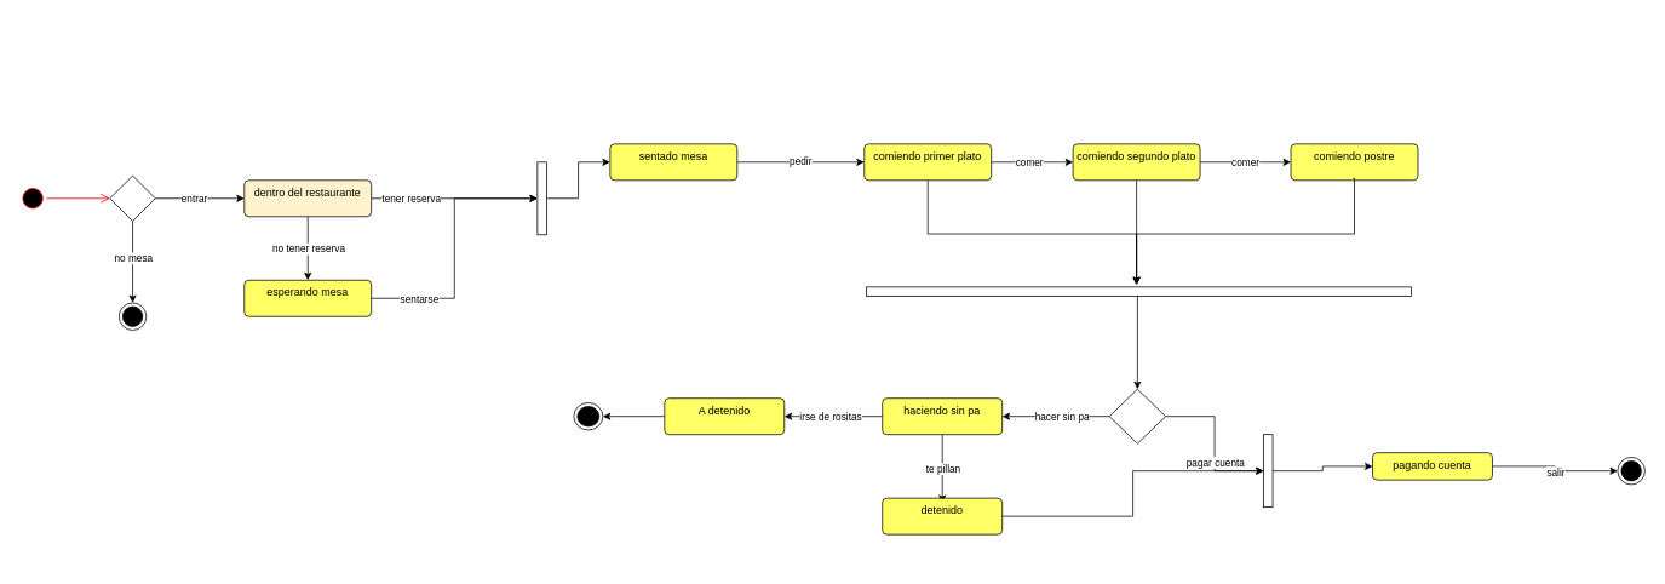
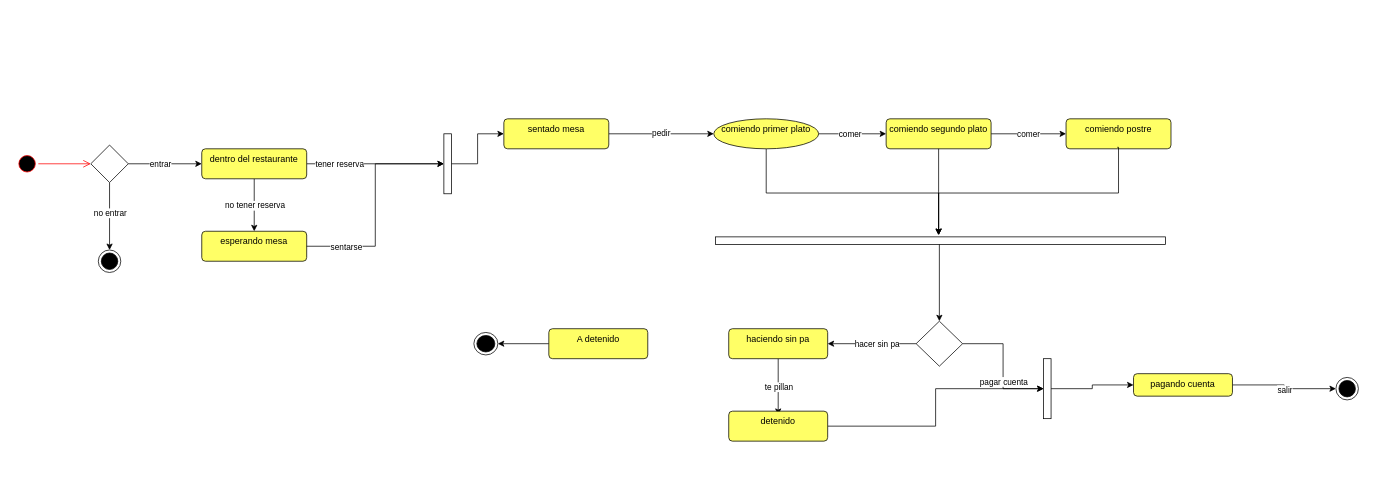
  <mxCell id="0" />
  <mxCell id="1" parent="0" />
  <mxCell id="2" value="" style="ellipse;html=1;shape=startState;fillColor=#000000;strokeColor=#ff0000;" parent="1" vertex="1"><mxGeometry x="20" y="203" width="30" height="30" as="geometry" /></mxCell>
  <mxCell id="3" value="" style="edgeStyle=orthogonalEdgeStyle;html=1;verticalAlign=bottom;endArrow=open;endSize=8;strokeColor=#ff0000;rounded=0;entryX=0;entryY=0.5;entryDx=0;entryDy=0;" parent="1" source="2" target="7" edge="1"><mxGeometry relative="1" as="geometry"><mxPoint x="130" y="218" as="targetPoint" /></mxGeometry></mxCell>
  <mxCell id="4" style="edgeStyle=orthogonalEdgeStyle;rounded=0;orthogonalLoop=1;jettySize=auto;html=1;entryX=0;entryY=0.5;entryDx=0;entryDy=0;" parent="1" source="7" target="45" edge="1"><mxGeometry relative="1" as="geometry"><mxPoint x="258" y="133" as="targetPoint" /></mxGeometry></mxCell>
  <mxCell id="5" value="entrar" style="edgeLabel;html=1;align=center;verticalAlign=middle;resizable=0;points=[];" parent="4" vertex="1" connectable="0"><mxGeometry x="-0.14" y="-3" relative="1" as="geometry"><mxPoint y="-3" as="offset" /></mxGeometry></mxCell>
  <mxCell id="6" style="edgeStyle=orthogonalEdgeStyle;rounded=0;orthogonalLoop=1;jettySize=auto;html=1;entryX=0.5;entryY=0;entryDx=0;entryDy=0;" parent="1" source="7" target="9" edge="1"><mxGeometry relative="1" as="geometry"><mxPoint x="145" y="333" as="targetPoint" /></mxGeometry></mxCell>
  <mxCell id="7" value="" style="rhombus;whiteSpace=wrap;html=1;" parent="1" vertex="1"><mxGeometry x="120" y="193" width="50" height="50" as="geometry" /></mxCell>
- <mxCell id="8" value="no mesa" style="edgeLabel;html=1;align=center;verticalAlign=middle;resizable=0;points=[];" parent="1" vertex="1" connectable="0"><mxGeometry x="145" y="283" as="geometry" /></mxCell>
+ <mxCell id="8" value="no entrar" style="edgeLabel;html=1;align=center;verticalAlign=middle;resizable=0;points=[];" parent="1" vertex="1" connectable="0"><mxGeometry x="145" y="283" as="geometry" /></mxCell>
  <mxCell id="9" value="" style="ellipse;html=1;shape=endState;fillColor=strokeColor;" parent="1" vertex="1"><mxGeometry x="130" y="333" width="30" height="30" as="geometry" /></mxCell>
  <mxCell id="10" style="edgeStyle=orthogonalEdgeStyle;rounded=0;orthogonalLoop=1;jettySize=auto;html=1;entryX=0;entryY=0.5;entryDx=0;entryDy=0;" parent="1" source="13" target="16" edge="1"><mxGeometry relative="1" as="geometry"><mxPoint x="1171" y="178" as="targetPoint" /></mxGeometry></mxCell>
  <mxCell id="11" value="comer" style="edgeLabel;html=1;align=center;verticalAlign=middle;resizable=0;points=[];" parent="10" vertex="1" connectable="0"><mxGeometry x="-0.097" relative="1" as="geometry"><mxPoint as="offset" /></mxGeometry></mxCell>
  <mxCell id="12" style="edgeStyle=orthogonalEdgeStyle;rounded=0;orthogonalLoop=1;jettySize=auto;html=1;" parent="1" source="13" edge="1"><mxGeometry relative="1" as="geometry"><mxPoint x="1251" y="313" as="targetPoint" /><Array as="points"><mxPoint x="1021" y="257" /><mxPoint x="1251" y="257" /></Array></mxGeometry></mxCell>
- <mxCell id="13" value="&lt;font color=&quot;#000000&quot;&gt;comiendo primer plato&lt;/font&gt;" style="html=1;align=center;verticalAlign=top;rounded=1;absoluteArcSize=1;arcSize=10;dashed=0;whiteSpace=wrap;fillColor=#FFFF66;" parent="1" vertex="1"><mxGeometry x="951" y="158" width="140" height="40" as="geometry" /></mxCell>
+ <mxCell id="13" value="&lt;font color=&quot;#000000&quot;&gt;comiendo primer plato&lt;/font&gt;" style="ellipse;html=1;align=center;verticalAlign=top;absoluteArcSize=1;arcSize=10;dashed=0;whiteSpace=wrap;fillColor=#FFFF66;" parent="1" vertex="1"><mxGeometry x="951" y="158" width="140" height="40" as="geometry" /></mxCell>
  <mxCell id="14" value="" style="html=1;points=[[0,0,0,0,5],[0,1,0,0,-5],[1,0,0,0,5],[1,1,0,0,-5]];perimeter=orthogonalPerimeter;outlineConnect=0;targetShapes=umlLifeline;portConstraint=eastwest;newEdgeStyle={&quot;curved&quot;:0,&quot;rounded&quot;:0};rotation=90;" parent="1" vertex="1"><mxGeometry x="1248.5" y="20.5" width="10" height="600" as="geometry" /></mxCell>
  <mxCell id="15" style="edgeStyle=orthogonalEdgeStyle;rounded=0;orthogonalLoop=1;jettySize=auto;html=1;entryX=0;entryY=0.5;entryDx=0;entryDy=0;entryPerimeter=0;" parent="1" source="16" target="18" edge="1"><mxGeometry relative="1" as="geometry"><mxPoint x="1421" y="178" as="targetPoint" /></mxGeometry></mxCell>
  <mxCell id="16" value="&lt;font color=&quot;#000000&quot;&gt;comiendo segundo plato&lt;/font&gt;" style="html=1;align=center;verticalAlign=top;rounded=1;absoluteArcSize=1;arcSize=10;dashed=0;whiteSpace=wrap;fillColor=#FFFF66;" parent="1" vertex="1"><mxGeometry x="1181" y="158" width="140" height="40" as="geometry" /></mxCell>
  <mxCell id="17" value="comer" style="edgeLabel;html=1;align=center;verticalAlign=middle;resizable=0;points=[];" parent="1" vertex="1" connectable="0"><mxGeometry x="1370.999" y="178" as="geometry" /></mxCell>
  <mxCell id="18" value="&lt;font color=&quot;#000000&quot;&gt;comiendo postre&lt;/font&gt;" style="html=1;align=center;verticalAlign=top;rounded=1;absoluteArcSize=1;arcSize=10;dashed=0;whiteSpace=wrap;fillColor=#FFFF66;" parent="1" vertex="1"><mxGeometry x="1421" y="158" width="140" height="40" as="geometry" /></mxCell>
  <mxCell id="19" style="edgeStyle=orthogonalEdgeStyle;rounded=0;orthogonalLoop=1;jettySize=auto;html=1;exitX=0.488;exitY=0.95;exitDx=0;exitDy=0;exitPerimeter=0;" parent="1" source="18" edge="1"><mxGeometry relative="1" as="geometry"><mxPoint x="1491" y="223" as="sourcePoint" /><mxPoint x="1251" y="313" as="targetPoint" /><Array as="points"><mxPoint x="1491" y="196" /><mxPoint x="1491" y="257" /><mxPoint x="1251" y="257" /></Array></mxGeometry></mxCell>
  <mxCell id="20" style="edgeStyle=orthogonalEdgeStyle;rounded=0;orthogonalLoop=1;jettySize=auto;html=1;" parent="1" source="16" edge="1"><mxGeometry relative="1" as="geometry"><mxPoint x="1251" y="313" as="targetPoint" /></mxGeometry></mxCell>
  <mxCell id="21" value="" style="endArrow=classic;html=1;rounded=0;entryX=0.5;entryY=0;entryDx=0;entryDy=0;" parent="1" source="14" target="26" edge="1"><mxGeometry width="50" height="50" relative="1" as="geometry"><mxPoint x="1251" y="403" as="sourcePoint" /><mxPoint x="1281" y="423" as="targetPoint" /></mxGeometry></mxCell>
  <mxCell id="22" style="edgeStyle=orthogonalEdgeStyle;rounded=0;orthogonalLoop=1;jettySize=auto;html=1;" parent="1" source="26" target="32" edge="1"><mxGeometry relative="1" as="geometry"><mxPoint x="1016.95" y="457.28" as="targetPoint" /></mxGeometry></mxCell>
  <mxCell id="23" value="hacer sin pa" style="edgeLabel;html=1;align=center;verticalAlign=middle;resizable=0;points=[];" parent="22" vertex="1" connectable="0"><mxGeometry x="-0.098" y="-2" relative="1" as="geometry"><mxPoint y="2" as="offset" /></mxGeometry></mxCell>
  <mxCell id="24" style="edgeStyle=orthogonalEdgeStyle;rounded=0;orthogonalLoop=1;jettySize=auto;html=1;" parent="1" source="26" target="55" edge="1"><mxGeometry relative="1" as="geometry"><mxPoint x="1441" y="458" as="targetPoint" /></mxGeometry></mxCell>
  <mxCell id="25" value="pagar cuenta" style="edgeLabel;html=1;align=center;verticalAlign=middle;resizable=0;points=[];" parent="24" vertex="1" connectable="0"><mxGeometry x="-0.062" relative="1" as="geometry"><mxPoint y="25" as="offset" /></mxGeometry></mxCell>
  <mxCell id="26" value="" style="rhombus;whiteSpace=wrap;html=1;" parent="1" vertex="1"><mxGeometry x="1221" y="428" width="62" height="60" as="geometry" /></mxCell>
  <mxCell id="27" style="edgeStyle=orthogonalEdgeStyle;rounded=0;orthogonalLoop=1;jettySize=auto;html=1;entryX=0.5;entryY=0.125;entryDx=0;entryDy=0;entryPerimeter=0;" parent="1" source="32" target="33" edge="1"><mxGeometry relative="1" as="geometry"><mxPoint x="1041" y="543" as="targetPoint" /></mxGeometry></mxCell>
  <mxCell id="28" value="te pillan" style="edgeLabel;html=1;align=center;verticalAlign=middle;resizable=0;points=[];" parent="27" vertex="1" connectable="0"><mxGeometry x="-0.017" y="-5" relative="1" as="geometry"><mxPoint x="5" as="offset" /></mxGeometry></mxCell>
  <mxCell id="29" style="edgeStyle=orthogonalEdgeStyle;rounded=0;orthogonalLoop=1;jettySize=auto;html=1;" parent="1" source="33" target="55" edge="1"><mxGeometry relative="1" as="geometry"><mxPoint x="1211" y="568" as="targetPoint" /></mxGeometry></mxCell>
- <mxCell id="30" style="edgeStyle=orthogonalEdgeStyle;rounded=0;orthogonalLoop=1;jettySize=auto;html=1;" parent="1" source="32" target="35" edge="1"><mxGeometry relative="1" as="geometry"><mxPoint x="871" y="458" as="targetPoint" /></mxGeometry></mxCell>
- <mxCell id="31" value="irse de rositas" style="edgeLabel;html=1;align=center;verticalAlign=middle;resizable=0;points=[];" parent="30" vertex="1" connectable="0"><mxGeometry x="0.072" relative="1" as="geometry"><mxPoint as="offset" /></mxGeometry></mxCell>
  <mxCell id="32" value="&lt;font color=&quot;#000000&quot;&gt;haciendo sin pa&lt;/font&gt;" style="html=1;align=center;verticalAlign=top;rounded=1;absoluteArcSize=1;arcSize=10;dashed=0;whiteSpace=wrap;fillColor=#FFFF66;" parent="1" vertex="1"><mxGeometry x="971" y="438" width="132" height="40" as="geometry" /></mxCell>
  <mxCell id="33" value="&lt;font color=&quot;#000000&quot;&gt;detenido&lt;/font&gt;" style="html=1;align=center;verticalAlign=top;rounded=1;absoluteArcSize=1;arcSize=10;dashed=0;whiteSpace=wrap;fillColor=#FFFF66;" parent="1" vertex="1"><mxGeometry x="971" y="548" width="132" height="40" as="geometry" /></mxCell>
  <mxCell id="34" style="edgeStyle=orthogonalEdgeStyle;rounded=0;orthogonalLoop=1;jettySize=auto;html=1;entryX=1;entryY=0.5;entryDx=0;entryDy=0;" parent="1" source="35" target="36" edge="1"><mxGeometry relative="1" as="geometry" /></mxCell>
  <mxCell id="35" value="&lt;font color=&quot;#000000&quot;&gt;A detenido&lt;/font&gt;" style="html=1;align=center;verticalAlign=top;rounded=1;absoluteArcSize=1;arcSize=10;dashed=0;whiteSpace=wrap;fillColor=#FFFF66;" parent="1" vertex="1"><mxGeometry x="731" y="438" width="132" height="40" as="geometry" /></mxCell>
  <mxCell id="36" value="" style="ellipse;html=1;shape=endState;fillColor=strokeColor;" parent="1" vertex="1"><mxGeometry x="631" y="443" width="32" height="30" as="geometry" /></mxCell>
  <mxCell id="37" style="edgeStyle=orthogonalEdgeStyle;rounded=0;orthogonalLoop=1;jettySize=auto;html=1;entryX=0;entryY=0.5;entryDx=0;entryDy=0;" parent="1" source="39" target="40" edge="1"><mxGeometry relative="1" as="geometry"><mxPoint x="1761" y="508" as="targetPoint" /></mxGeometry></mxCell>
  <mxCell id="38" value="salir" style="edgeLabel;html=1;align=center;verticalAlign=middle;resizable=0;points=[];" parent="37" vertex="1" connectable="0"><mxGeometry x="0.032" y="-1" relative="1" as="geometry"><mxPoint as="offset" /></mxGeometry></mxCell>
  <mxCell id="39" value="pagando cuenta" style="html=1;align=center;verticalAlign=top;rounded=1;absoluteArcSize=1;arcSize=10;dashed=0;whiteSpace=wrap;fillColor=#FFFF66;" parent="1" vertex="1"><mxGeometry x="1511" y="498" width="132" height="30" as="geometry" /></mxCell>
  <mxCell id="40" value="" style="ellipse;html=1;shape=endState;fillColor=strokeColor;" parent="1" vertex="1"><mxGeometry x="1781" y="503" width="30" height="30" as="geometry" /></mxCell>
  <mxCell id="41" style="edgeStyle=orthogonalEdgeStyle;rounded=0;orthogonalLoop=1;jettySize=auto;html=1;exitX=1;exitY=0.5;exitDx=0;exitDy=0;" parent="1" source="45" target="52" edge="1"><mxGeometry relative="1" as="geometry"><mxPoint x="561" y="145" as="targetPoint" /></mxGeometry></mxCell>
  <mxCell id="42" value="tener reserva" style="edgeLabel;html=1;align=center;verticalAlign=middle;resizable=0;points=[];" parent="41" vertex="1" connectable="0"><mxGeometry x="-0.148" y="2" relative="1" as="geometry"><mxPoint x="-35" y="2" as="offset" /></mxGeometry></mxCell>
  <mxCell id="43" style="edgeStyle=orthogonalEdgeStyle;rounded=0;orthogonalLoop=1;jettySize=auto;html=1;entryX=0.5;entryY=0;entryDx=0;entryDy=0;exitX=0.5;exitY=1;exitDx=0;exitDy=0;" parent="1" source="45" target="46" edge="1"><mxGeometry relative="1" as="geometry"><mxPoint x="398" y="318" as="targetPoint" /></mxGeometry></mxCell>
  <mxCell id="44" value="no tener reserva" style="edgeLabel;html=1;align=center;verticalAlign=middle;resizable=0;points=[];" parent="43" vertex="1" connectable="0"><mxGeometry x="-0.065" y="2" relative="1" as="geometry"><mxPoint x="-2" y="2" as="offset" /></mxGeometry></mxCell>
- <mxCell id="45" value="&lt;font color=&quot;#000000&quot;&gt;dentro del restaurante&lt;/font&gt;" style="html=1;align=center;verticalAlign=top;rounded=1;absoluteArcSize=1;arcSize=10;dashed=0;whiteSpace=wrap;fillColor=#fff2cc;" parent="1" vertex="1"><mxGeometry x="268" y="198" width="140" height="40" as="geometry" /></mxCell>
+ <mxCell id="45" value="&lt;font color=&quot;#000000&quot;&gt;dentro del restaurante&lt;/font&gt;" style="html=1;align=center;verticalAlign=top;rounded=1;absoluteArcSize=1;arcSize=10;dashed=0;whiteSpace=wrap;fillColor=#FFFF66;" parent="1" vertex="1"><mxGeometry x="268" y="198" width="140" height="40" as="geometry" /></mxCell>
  <mxCell id="46" value="&lt;font color=&quot;#000000&quot;&gt;esperando mesa&lt;/font&gt;" style="html=1;align=center;verticalAlign=top;rounded=1;absoluteArcSize=1;arcSize=10;dashed=0;whiteSpace=wrap;fillColor=#FFFF66;" parent="1" vertex="1"><mxGeometry x="268" y="308" width="140" height="40" as="geometry" /></mxCell>
  <mxCell id="47" style="edgeStyle=orthogonalEdgeStyle;rounded=0;orthogonalLoop=1;jettySize=auto;html=1;curved=0;exitX=1;exitY=0.5;exitDx=0;exitDy=0;" parent="1" source="53" target="13" edge="1"><mxGeometry relative="1" as="geometry"><mxPoint x="825" y="180" as="sourcePoint" /></mxGeometry></mxCell>
  <mxCell id="48" value="pedir" style="edgeLabel;html=1;align=center;verticalAlign=middle;resizable=0;points=[];" parent="1" vertex="1" connectable="0"><mxGeometry x="880.999" y="177.997" as="geometry" /></mxCell>
  <mxCell id="49" value="" style="edgeStyle=orthogonalEdgeStyle;rounded=0;orthogonalLoop=1;jettySize=auto;html=1;exitX=1;exitY=0.5;exitDx=0;exitDy=0;" parent="1" source="46" target="52" edge="1"><mxGeometry relative="1" as="geometry"><mxPoint x="571" y="218" as="sourcePoint" /><mxPoint x="581" y="218" as="targetPoint" /></mxGeometry></mxCell>
  <mxCell id="50" value="sentarse" style="edgeLabel;html=1;align=center;verticalAlign=middle;resizable=0;points=[];" parent="49" vertex="1" connectable="0"><mxGeometry x="-0.644" y="-1" relative="1" as="geometry"><mxPoint as="offset" /></mxGeometry></mxCell>
  <mxCell id="51" style="edgeStyle=orthogonalEdgeStyle;rounded=0;orthogonalLoop=1;jettySize=auto;html=1;curved=0;" parent="1" source="52" target="53" edge="1"><mxGeometry relative="1" as="geometry" /></mxCell>
  <mxCell id="52" value="" style="html=1;points=[[0,0,0,0,5],[0,1,0,0,-5],[1,0,0,0,5],[1,1,0,0,-5]];perimeter=orthogonalPerimeter;outlineConnect=0;targetShapes=umlLifeline;portConstraint=eastwest;newEdgeStyle={&quot;curved&quot;:0,&quot;rounded&quot;:0};" parent="1" vertex="1"><mxGeometry x="591" y="178" width="10" height="80" as="geometry" /></mxCell>
  <mxCell id="53" value="&lt;font color=&quot;#000000&quot;&gt;sentado mesa&lt;/font&gt;" style="html=1;align=center;verticalAlign=top;rounded=1;absoluteArcSize=1;arcSize=10;dashed=0;whiteSpace=wrap;fillColor=#FFFF66;" parent="1" vertex="1"><mxGeometry x="671" y="158" width="140" height="40" as="geometry" /></mxCell>
  <mxCell id="54" style="edgeStyle=orthogonalEdgeStyle;rounded=0;orthogonalLoop=1;jettySize=auto;html=1;curved=0;entryX=0;entryY=0.5;entryDx=0;entryDy=0;" parent="1" source="55" target="39" edge="1"><mxGeometry relative="1" as="geometry" /></mxCell>
  <mxCell id="55" value="" style="html=1;points=[[0,0,0,0,5],[0,1,0,0,-5],[1,0,0,0,5],[1,1,0,0,-5]];perimeter=orthogonalPerimeter;outlineConnect=0;targetShapes=umlLifeline;portConstraint=eastwest;newEdgeStyle={&quot;curved&quot;:0,&quot;rounded&quot;:0};" parent="1" vertex="1"><mxGeometry x="1391" y="478" width="10" height="80" as="geometry" /></mxCell>
